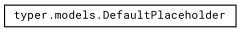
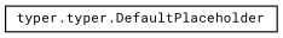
  digraph {
    rankdir=TB
    fontname="Roboto Mono"
-   n1 [color=black fillcolor=white fontname="Roboto Mono" fontsize=10 height=0.2 label="typer.models.DefaultPlaceholder" shape=record style=filled width=0.4]
+   n1 [color=black fillcolor=white fontname="Roboto Mono" fontsize=10 height=0.2 label="typer.typer.DefaultPlaceholder" shape=record style=filled width=0.4]
  }
